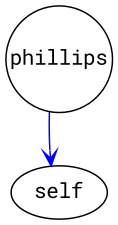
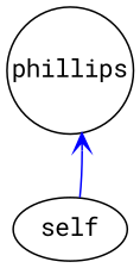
  digraph {
    fontname="Roboto Mono"
    node [fontname="Roboto Mono"]
    phillips [fillcolor=white fixedsize=true height=1 shape=circle style=filled width=1]
    self
-   phillips -> self [arrowhead=vee color=blue penwidth=1 fontname="Roboto Mono"]
+   self -> phillips [arrowhead=vee color=blue penwidth=1 fontname="Roboto Mono"]
  }
